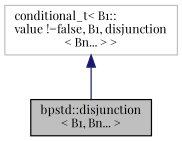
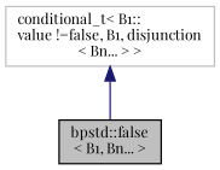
  digraph {
    fontname="Playfair Display"
    node [fontname="Playfair Display" fontsize=10 shape=record style=filled]
-   n1 [color=black fillcolor=grey75 fontcolor=black height=0.2 label="bpstd::disjunction\l\< B1, Bn... \>" width=0.4]
+   n1 [color=black fillcolor=grey75 fontcolor=black height=0.2 label="bpstd::false\l\< B1, Bn... \>" width=0.4]
    n2 [color=grey75 fillcolor=white height=0.2 label="conditional_t\< B1::\lvalue !=false, B1, disjunction\l\< Bn... \> \>" width=0.4]
    n2 -> n1 [color=midnightblue dir=back fontname="Playfair Display" fontsize=10 labelfontname=Helvetica labelfontsize=10 style=solid]
  }
